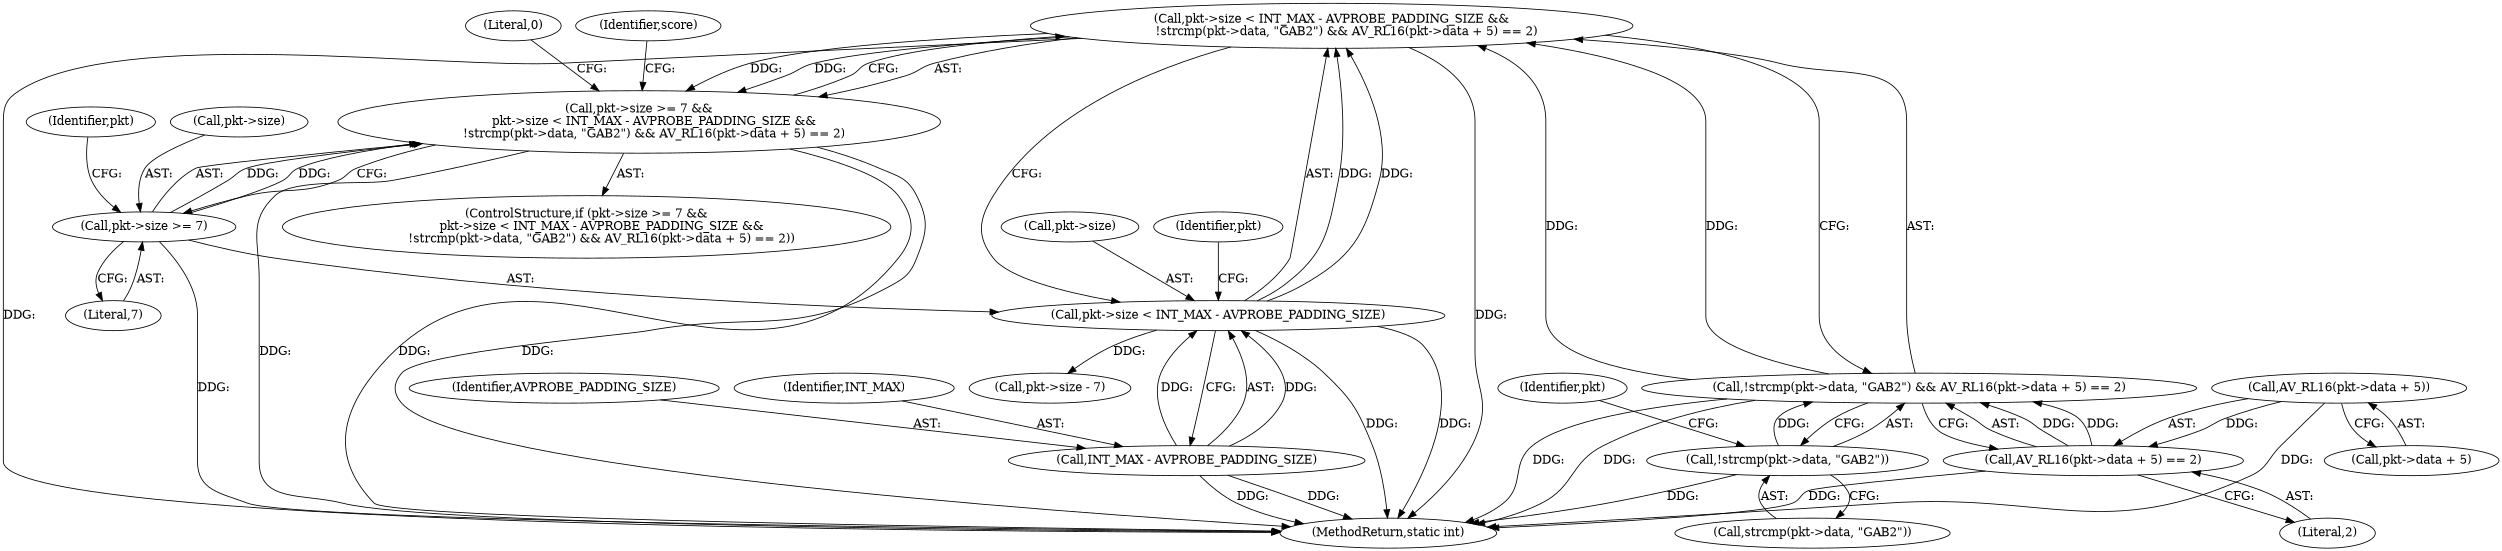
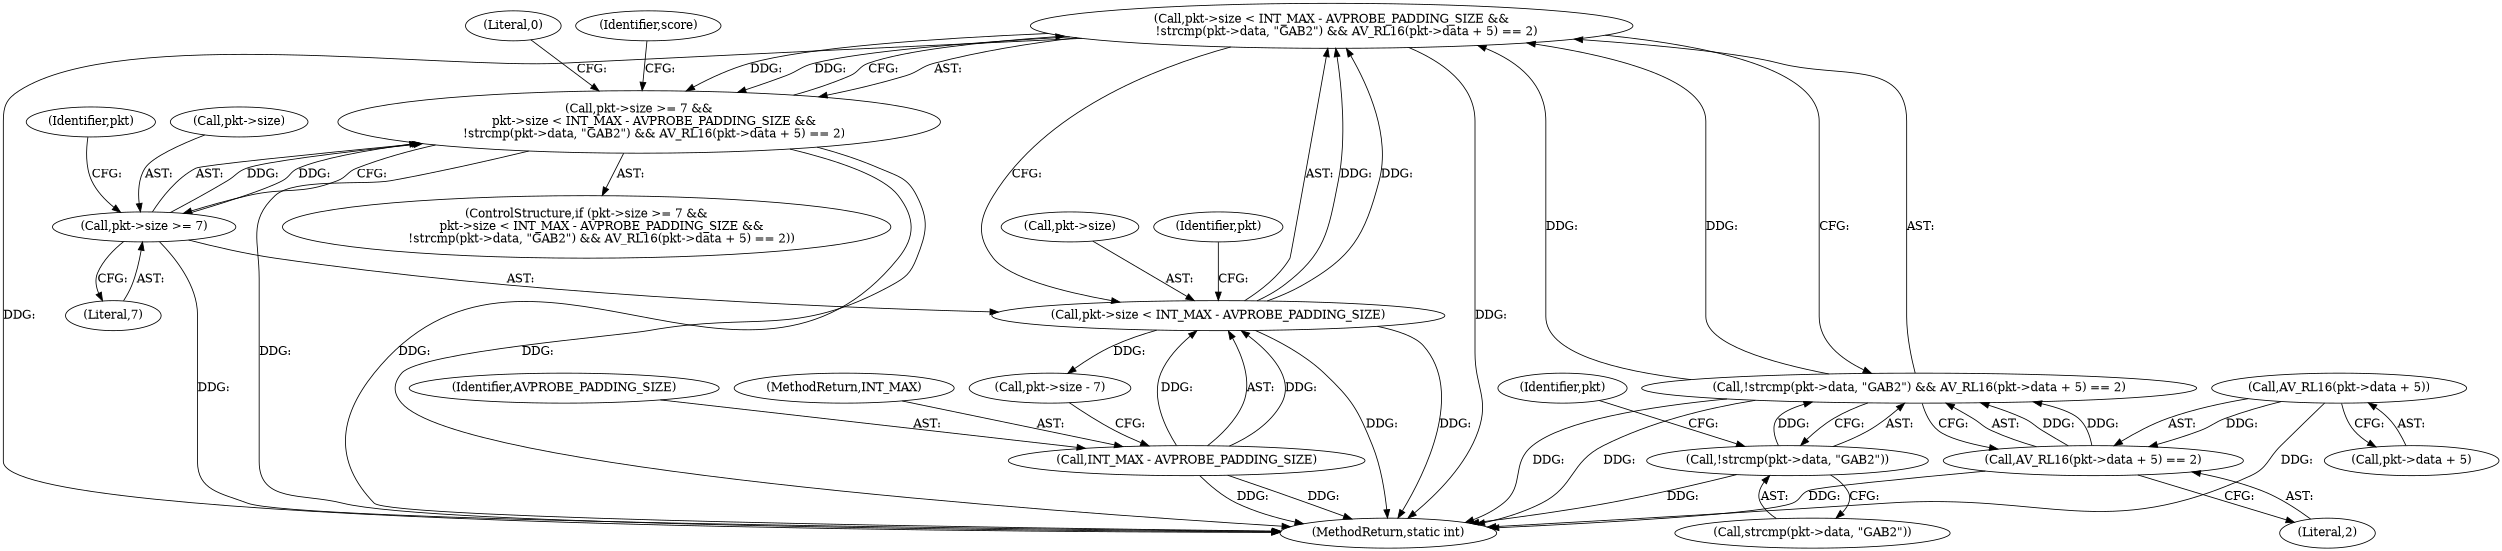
  digraph {
    n1 [label="(Call,pkt->size < INT_MAX - AVPROBE_PADDING_SIZE &&\n        !strcmp(pkt->data, \"GAB2\") && AV_RL16(pkt->data + 5) == 2)"]
    n2 [label="(Call,pkt->size < INT_MAX - AVPROBE_PADDING_SIZE)"]
    n3 [label="(Call,!strcmp(pkt->data, \"GAB2\") && AV_RL16(pkt->data + 5) == 2)"]
    n4 [label="(Call,pkt->size >= 7 &&\n        pkt->size < INT_MAX - AVPROBE_PADDING_SIZE &&\n        !strcmp(pkt->data, \"GAB2\") && AV_RL16(pkt->data + 5) == 2)"]
    n5 [label="(MethodReturn,static int)"]
    n6 [label="(Call,INT_MAX - AVPROBE_PADDING_SIZE)"]
    n7 [label="(Call,pkt->size - 7)"]
    n8 [label="(Call,!strcmp(pkt->data, \"GAB2\"))"]
    n9 [label="(Call,AV_RL16(pkt->data + 5) == 2)"]
    n10 [label="(Call,pkt->size >= 7)"]
    n11 [label="(ControlStructure,if (pkt->size >= 7 &&\n        pkt->size < INT_MAX - AVPROBE_PADDING_SIZE &&\n        !strcmp(pkt->data, \"GAB2\") && AV_RL16(pkt->data + 5) == 2))"]
    n12 [label="(Literal,7)"]
    n13 [label="(Identifier,AVPROBE_PADDING_SIZE)"]
    n14 [label="(Call,strcmp(pkt->data, \"GAB2\"))"]
    n15 [label="(Literal,2)"]
    n16 [label="(Call,AV_RL16(pkt->data + 5))"]
    n17 [label="(Call,pkt->data + 5)"]
    n18 [label="(Identifier,pkt)"]
    n19 [label="(Literal,0)"]
    n20 [label="(Identifier,pkt)"]
    n21 [label="(Identifier,score)"]
    n22 [label="(Call,pkt->size)"]
-   n23 [label="(Identifier,INT_MAX)"]
+   n23 [label="(MethodReturn,INT_MAX)"]
    n24 [label="(Identifier,pkt)"]
    n25 [label="(Call,pkt->size)"]
    n1 -> n2 [label="CFG: "]
    n1 -> n3 [label="CFG: "]
    n1 -> n4 [label="AST: "]
    n1 -> n4 [label="DDG: "]
    n1 -> n4 [label="DDG: "]
    n1 -> n5 [label="DDG: "]
    n1 -> n5 [label="DDG: "]
    n2 -> n1 [label="AST: "]
    n2 -> n1 [label="DDG: "]
    n2 -> n1 [label="DDG: "]
    n2 -> n5 [label="DDG: "]
    n2 -> n5 [label="DDG: "]
-   n2 -> n6 [label="CFG: "]
+   n7 -> n6 [label="CFG: "]
    n2 -> n7 [label="DDG: "]
    n3 -> n1 [label="AST: "]
    n3 -> n1 [label="DDG: "]
    n3 -> n1 [label="DDG: "]
    n3 -> n5 [label="DDG: "]
    n3 -> n5 [label="DDG: "]
    n3 -> n8 [label="CFG: "]
    n3 -> n9 [label="CFG: "]
    n4 -> n1 [label="CFG: "]
    n4 -> n5 [label="DDG: "]
    n4 -> n5 [label="DDG: "]
    n4 -> n5 [label="DDG: "]
    n4 -> n10 [label="CFG: "]
    n4 -> n11 [label="AST: "]
    n6 -> n2 [label="AST: "]
    n6 -> n2 [label="DDG: "]
    n6 -> n2 [label="DDG: "]
    n6 -> n5 [label="DDG: "]
    n6 -> n5 [label="DDG: "]
    n8 -> n3 [label="AST: "]
    n8 -> n3 [label="DDG: "]
    n8 -> n5 [label="DDG: "]
    n8 -> n14 [label="CFG: "]
    n9 -> n3 [label="AST: "]
    n9 -> n3 [label="DDG: "]
    n9 -> n3 [label="DDG: "]
    n9 -> n5 [label="DDG: "]
    n9 -> n15 [label="CFG: "]
    n10 -> n2 [label="AST: "]
    n10 -> n4 [label="AST: "]
    n10 -> n4 [label="DDG: "]
    n10 -> n4 [label="DDG: "]
    n10 -> n5 [label="DDG: "]
    n10 -> n12 [label="CFG: "]
    n12 -> n10 [label="AST: "]
    n13 -> n6 [label="AST: "]
    n14 -> n8 [label="AST: "]
    n15 -> n9 [label="AST: "]
    n16 -> n5 [label="DDG: "]
    n16 -> n9 [label="AST: "]
    n16 -> n9 [label="DDG: "]
    n16 -> n17 [label="CFG: "]
    n17 -> n16 [label="AST: "]
    n18 -> n2 [label="CFG: "]
    n19 -> n4 [label="CFG: "]
    n20 -> n10 [label="CFG: "]
    n21 -> n4 [label="CFG: "]
    n22 -> n10 [label="AST: "]
    n23 -> n6 [label="AST: "]
    n24 -> n8 [label="CFG: "]
    n25 -> n2 [label="AST: "]
  }
